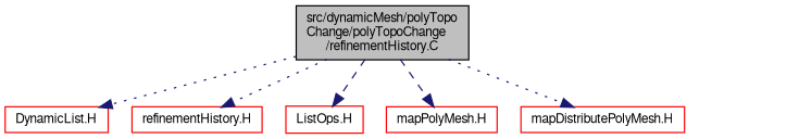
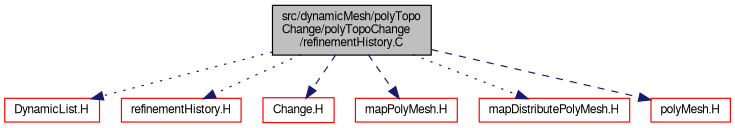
  digraph {
    node [color=red fontname=FreeSans fontsize=10 shape=record]
    edge [color=midnightblue fontname=FreeSans fontsize=10 labelfontname=FreeSans labelfontsize=10 style=dotted]
    n1 [color=black fillcolor=grey75 fontcolor=black height=0.2 label="src/dynamicMesh/polyTopo\lChange/polyTopoChange\l/refinementHistory.C" style=filled width=0.4]
    n2 [height=0.2 label="DynamicList.H" width=0.4]
    n3 [height=0.2 label="refinementHistory.H" width=0.4]
-   n4 [height=0.2 label="ListOps.H" width=0.4]
+   n4 [height=0.2 label="Change.H" width=0.4]
    n5 [height=0.2 label="mapPolyMesh.H" width=0.4]
    n6 [height=0.2 label="mapDistributePolyMesh.H" width=0.4]
+   n7 [height=0.2 label="polyMesh.H" width=0.4]
    n1 -> n2
    n1 -> n3
    n1 -> n4 [style=dashed]
    n1 -> n5 [style=dashed]
    n1 -> n6
+   n1 -> n7 [style=dashed]
  }
